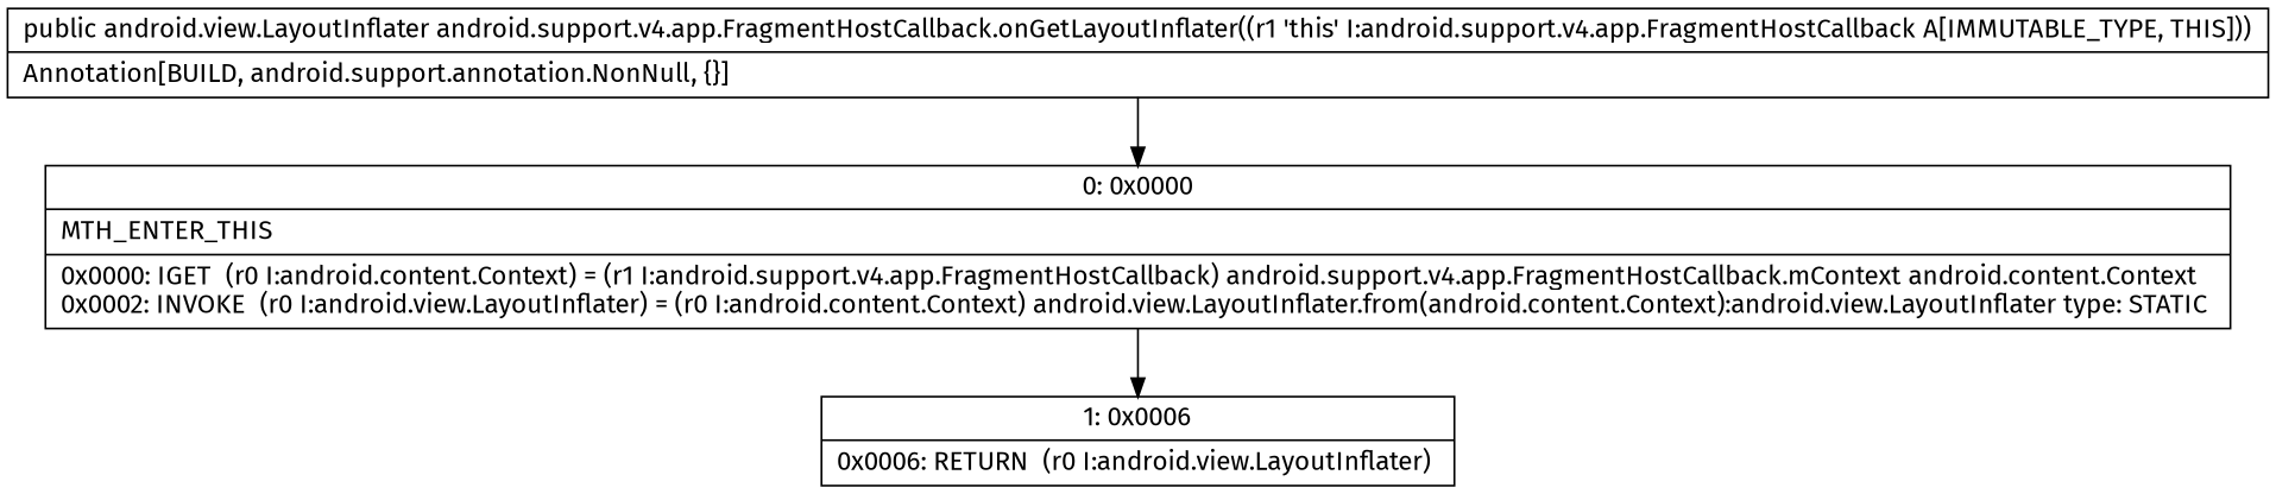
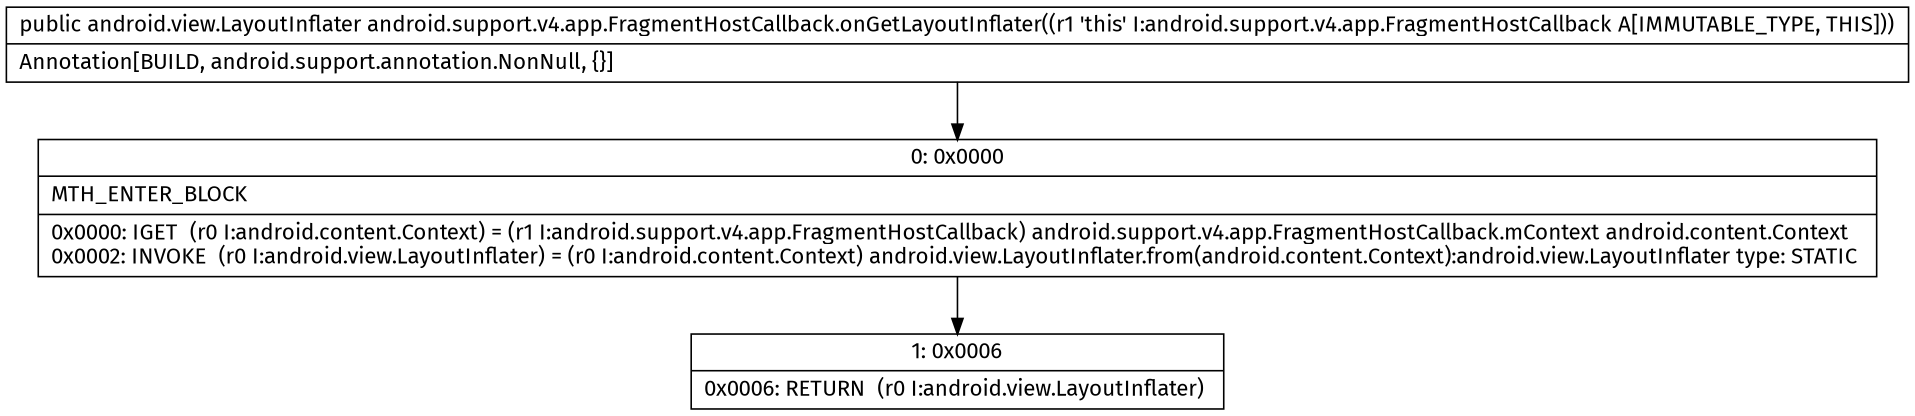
  digraph {
    fontname="Fira Sans"
    node [shape=record fontname="Fira Sans"]
    edge [fontname="Fira Sans"]
-   n1 [label="{0\:\ 0x0000|MTH_ENTER_THIS\l|0x0000: IGET  (r0 I:android.content.Context) = (r1 I:android.support.v4.app.FragmentHostCallback) android.support.v4.app.FragmentHostCallback.mContext android.content.Context \l0x0002: INVOKE  (r0 I:android.view.LayoutInflater) = (r0 I:android.content.Context) android.view.LayoutInflater.from(android.content.Context):android.view.LayoutInflater type: STATIC \l}"]
+   n1 [label="{0\:\ 0x0000|MTH_ENTER_BLOCK\l|0x0000: IGET  (r0 I:android.content.Context) = (r1 I:android.support.v4.app.FragmentHostCallback) android.support.v4.app.FragmentHostCallback.mContext android.content.Context \l0x0002: INVOKE  (r0 I:android.view.LayoutInflater) = (r0 I:android.content.Context) android.view.LayoutInflater.from(android.content.Context):android.view.LayoutInflater type: STATIC \l}"]
    n2 [label="{1\:\ 0x0006|0x0006: RETURN  (r0 I:android.view.LayoutInflater) \l}"]
    n3 [label="{public android.view.LayoutInflater android.support.v4.app.FragmentHostCallback.onGetLayoutInflater((r1 'this' I:android.support.v4.app.FragmentHostCallback A[IMMUTABLE_TYPE, THIS]))  | Annotation[BUILD, android.support.annotation.NonNull, \{\}]\l}"]
    n1 -> n2
    n3 -> n1
  }
